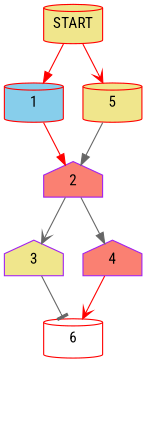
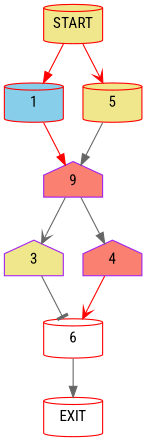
  digraph {
    fontname="Roboto Condensed"
    node [color=red fillcolor=khaki fontname="Roboto Condensed" shape=cylinder style=filled]
    edge [arrowhead=normal color=gray40 fontname="Roboto Condensed"]
    n1 [label=START]
    1 [fillcolor=skyblue]
    5
-   2 [color=purple fillcolor=salmon shape=house]
+   2 [color=purple fillcolor=salmon shape=house label=9]
+   n5 [fillcolor=white label=EXIT]
    3 [color=purple shape=house]
    4 [color=purple fillcolor=salmon shape=house]
    6 [fillcolor=white]
    n1 -> 1 [color=red]
    n1 -> 5 [arrowhead=vee color=red]
    1 -> 2 [color=red]
    5 -> 2
    2 -> 3 [arrowhead=vee]
    2 -> 4
    3 -> 6 [arrowhead=tee]
    4 -> 6 [arrowhead=vee color=red]
+   6 -> n5
  }
